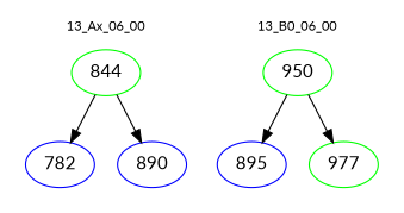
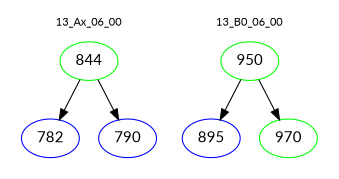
  digraph {
    fontname=Lato
    node [color=green fontname=Lato]
    edge [color=black fontname=Lato]
    n1 [label=844]
    n2 [color=blue label=782]
-   n3 [color=blue label=890]
+   n3 [color=blue label=790]
    n4 [label=950]
    n5 [color=blue label=895]
-   n6 [label=977]
+   n6 [label=970]
    subgraph cluster_1 {
      color=white
      fontsize=10
      label="13_Ax_06_00"
      n1
      n2
      n3
    }
    subgraph cluster_2 {
      color=white
      fontsize=10
      label="13_B0_06_00"
      n4
      n5
      n6
    }
    n1 -> n2
    n1 -> n3
    n4 -> n5
    n4 -> n6
  }
